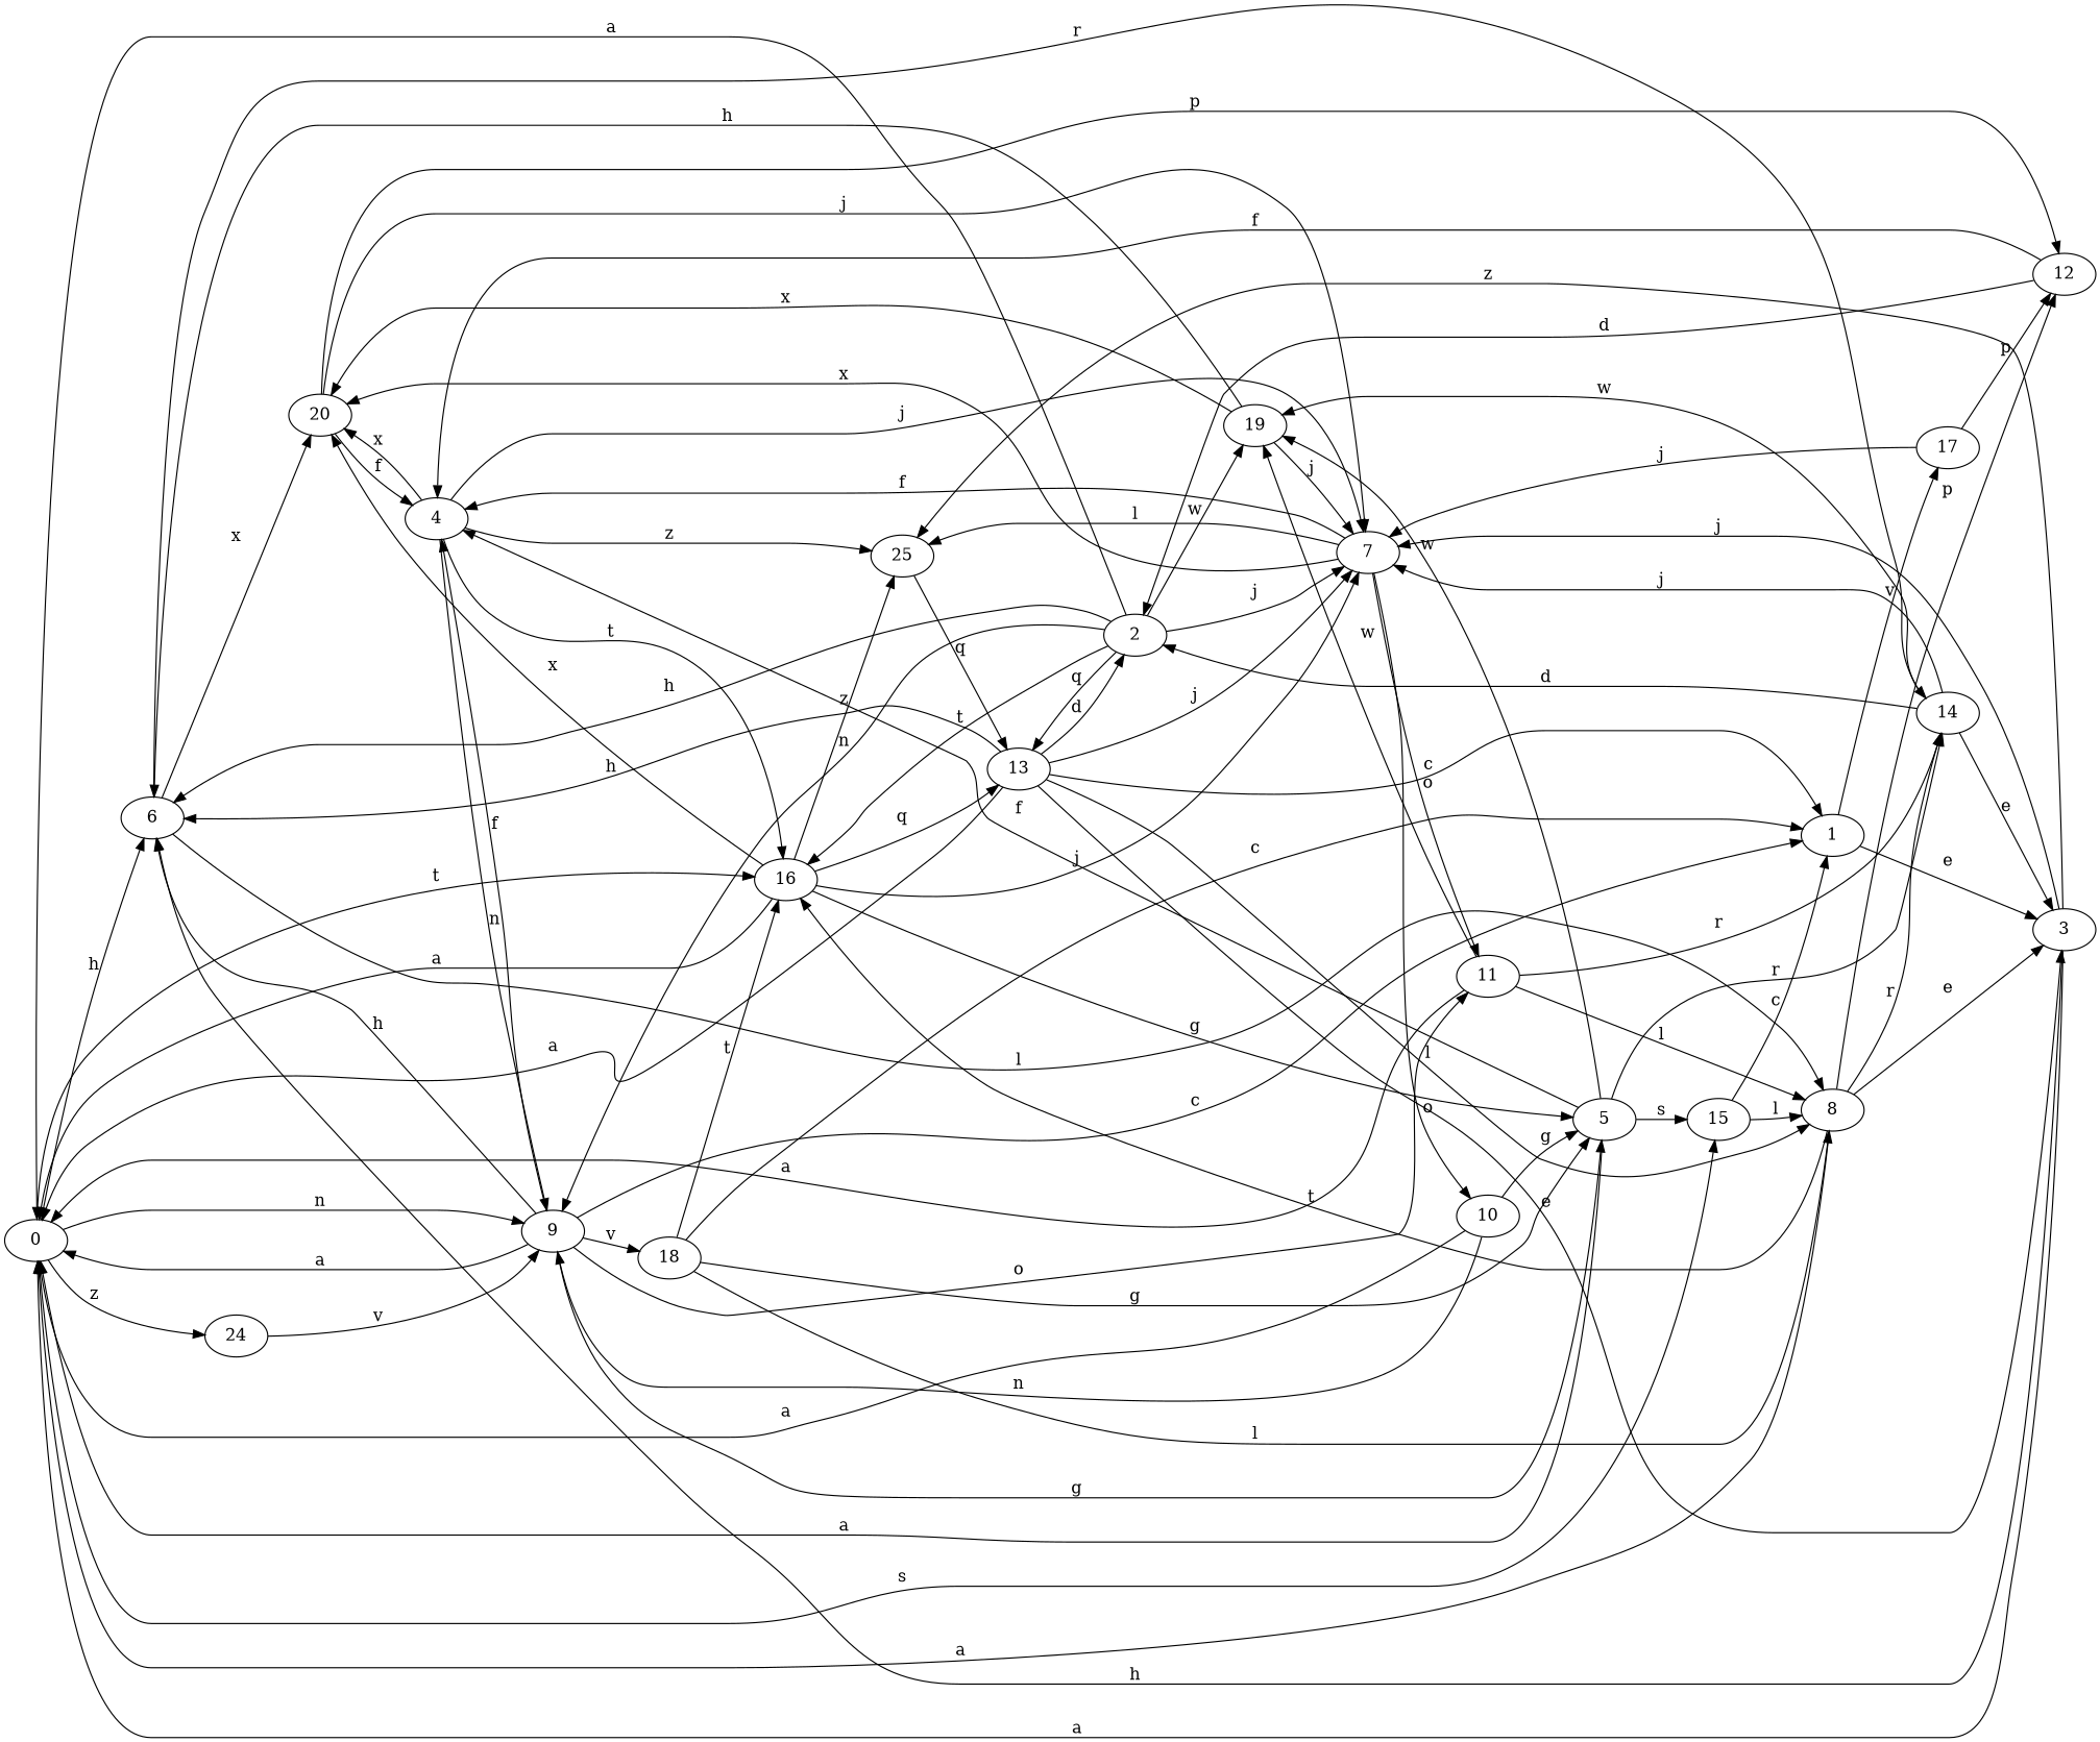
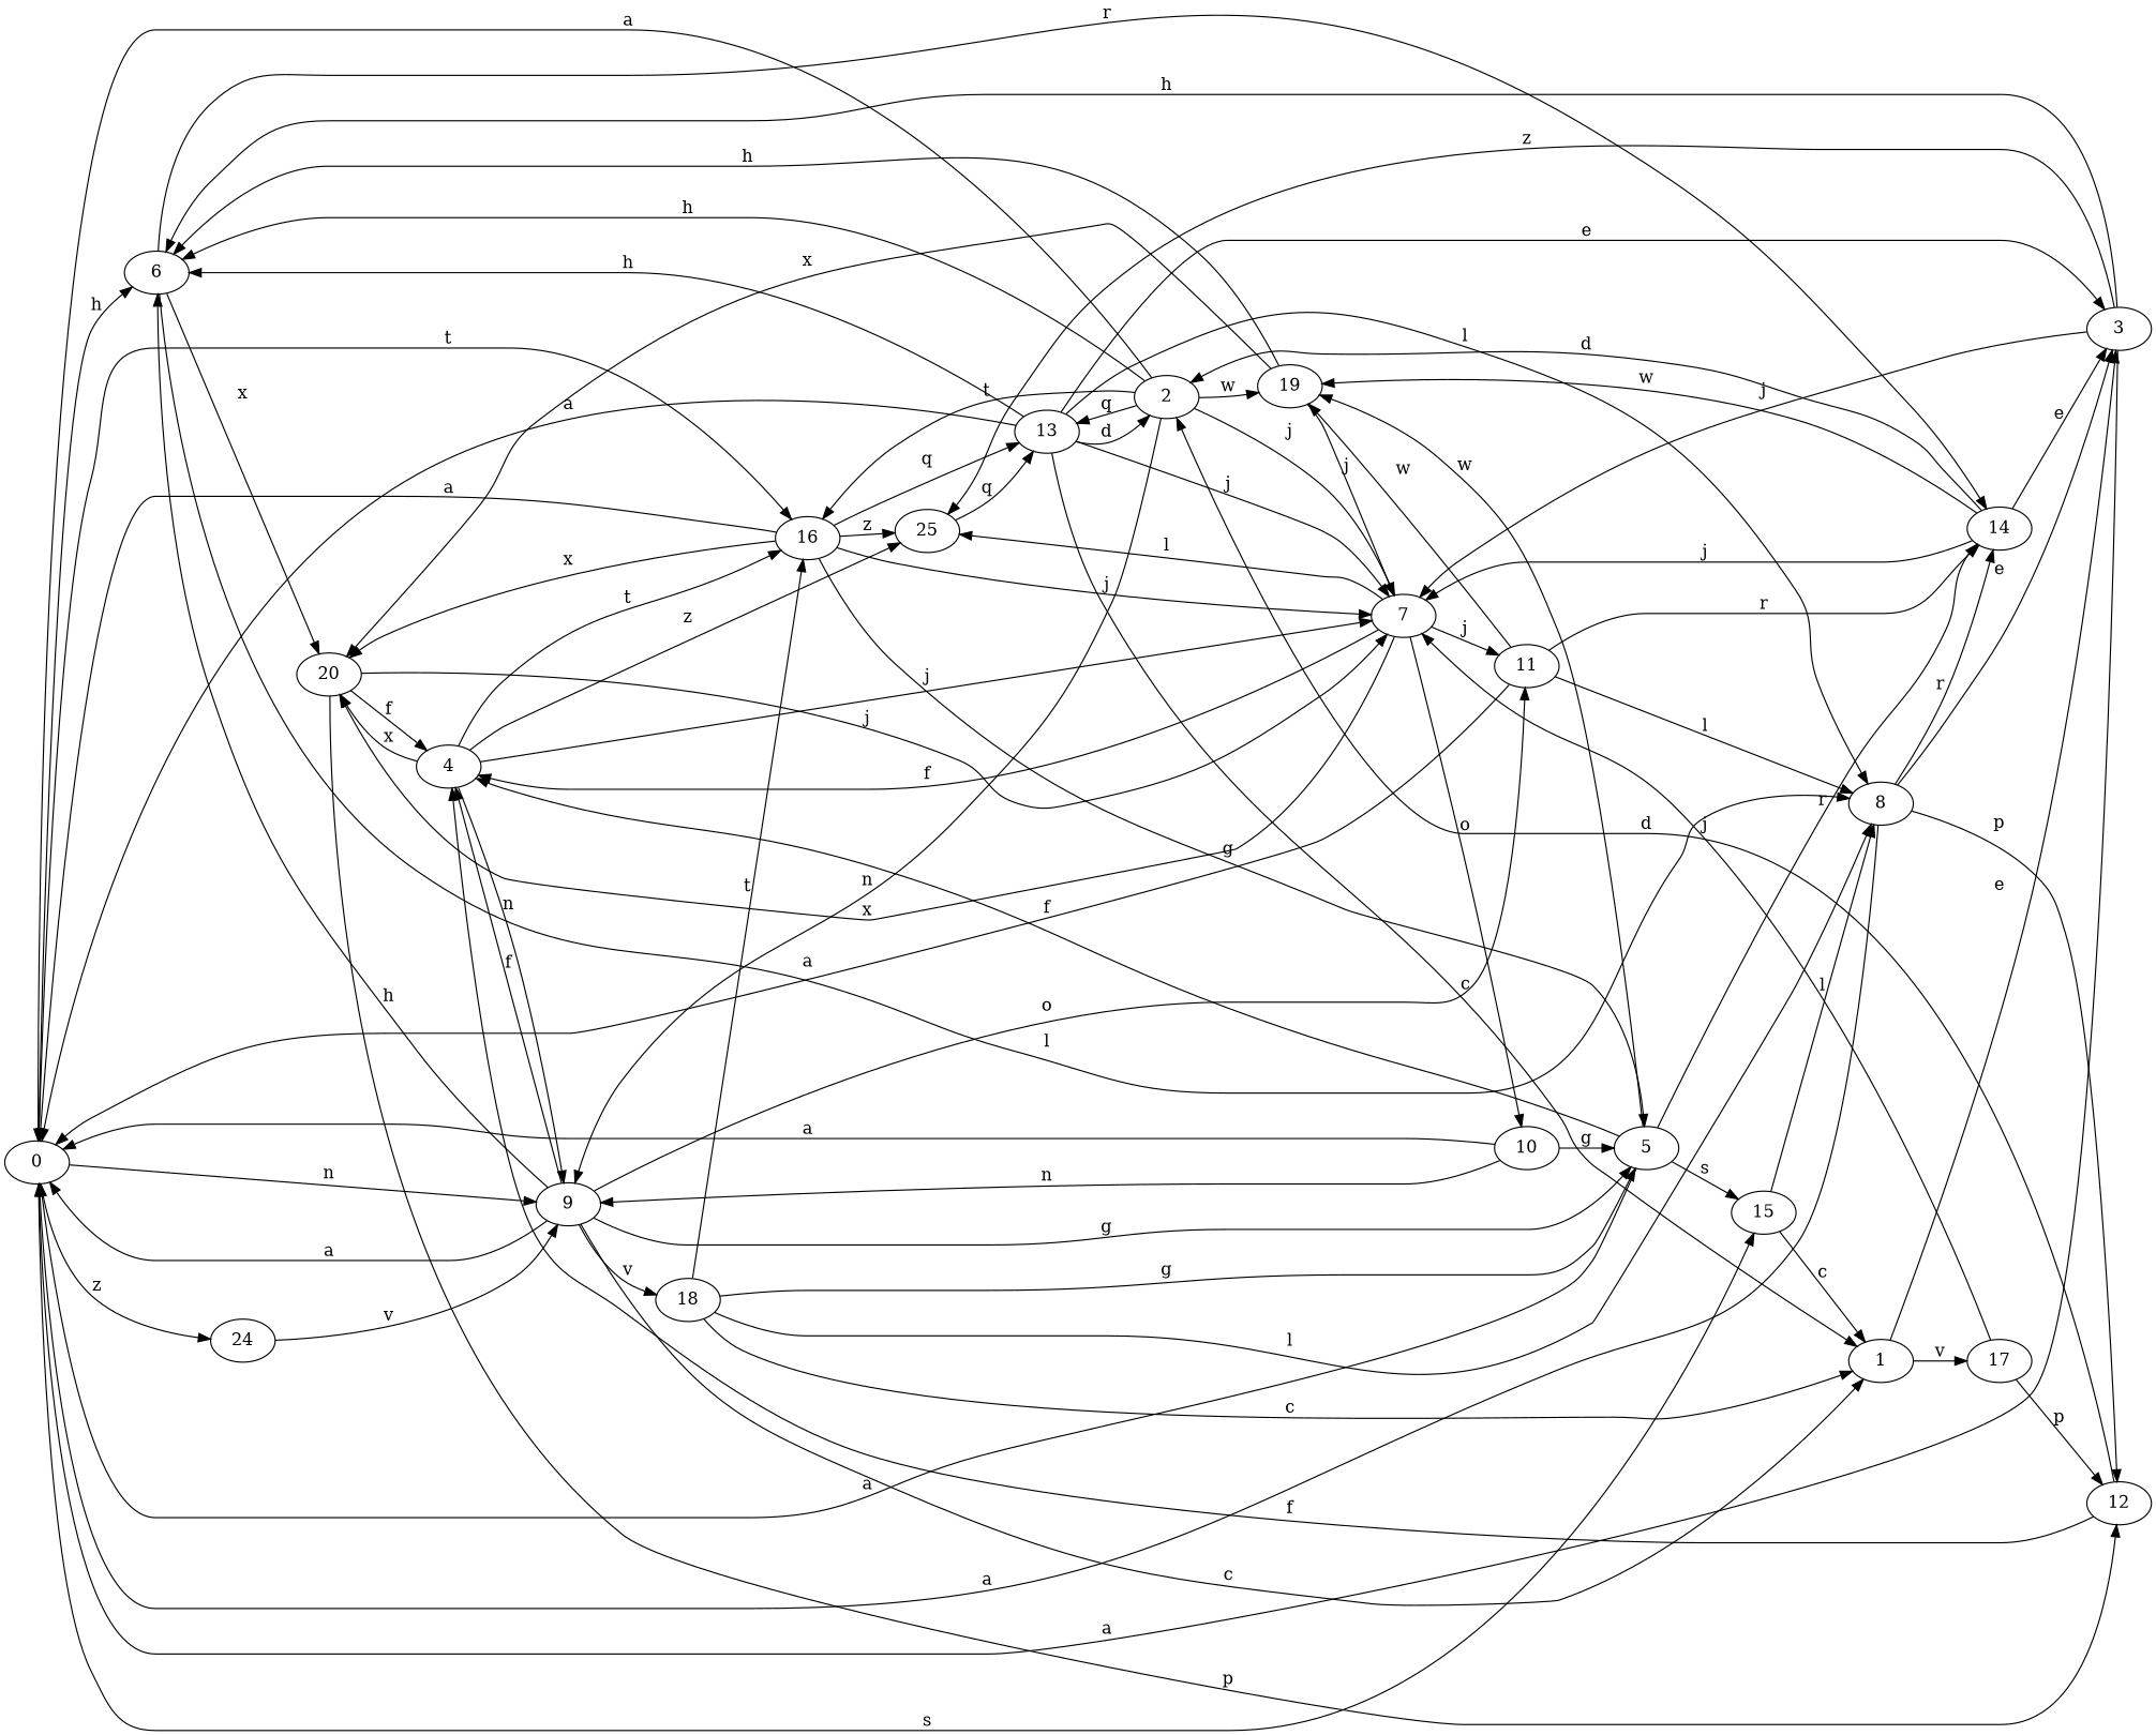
  strict digraph {
    rankdir=LR
    0
    6
    9
    15
    16
    24
    20
    14
    8
    1
    4
    5
    11
    18
    7
    13
    25
    3
    17
    12
    2
    19
    10
    0 -> 6 [label=h]
    0 -> 9 [label=n]
    0 -> 15 [label=s]
    0 -> 16 [label=t]
    0 -> 24 [label=z]
    6 -> 20 [label=x]
    6 -> 14 [label=r]
    6 -> 8 [label=l]
    9 -> 0 [label=a]
    9 -> 6 [label=h]
    9 -> 1 [label=c]
    9 -> 4 [label=f]
    9 -> 5 [label=g]
    9 -> 11 [label=o]
    9 -> 18 [label=v]
    15 -> 8 [label=l]
    15 -> 1 [label=c]
    16 -> 0 [label=a]
    16 -> 20 [label=x]
    16 -> 5 [label=g]
    16 -> 7 [label=j]
    16 -> 13 [label=q]
    16 -> 25 [label=z]
    24 -> 9 [label=v]
    20 -> 4 [label=f]
    20 -> 7 [label=j]
    20 -> 12 [label=p]
    14 -> 7 [label=j]
    14 -> 3 [label=e]
    14 -> 2 [label=d]
    14 -> 19 [label=w]
    8 -> 0 [label=a]
-   8 -> 16 [label=t]
    8 -> 14 [label=r]
    8 -> 3 [label=e]
    8 -> 12 [label=p]
    1 -> 3 [label=e]
    1 -> 17 [label=v]
    4 -> 9 [label=n]
    4 -> 16 [label=t]
    4 -> 20 [label=x]
    4 -> 7 [label=j]
    4 -> 25 [label=z]
    5 -> 0 [label=a]
    5 -> 15 [label=s]
    5 -> 14 [label=r]
    5 -> 4 [label=f]
    5 -> 19 [label=w]
    11 -> 0 [label=a]
    11 -> 14 [label=r]
    11 -> 8 [label=l]
    11 -> 19 [label=w]
    18 -> 16 [label=t]
    18 -> 8 [label=l]
    18 -> 1 [label=c]
    18 -> 5 [label=g]
    7 -> 20 [label=x]
    7 -> 4 [label=f]
-   7 -> 11 [label=o]
+   7 -> 11 [label=j]
    7 -> 25 [label=l]
    7 -> 10 [label=o]
    13 -> 0 [label=a]
    13 -> 6 [label=h]
    13 -> 8 [label=l]
    13 -> 1 [label=c]
    13 -> 7 [label=j]
    13 -> 3 [label=e]
    13 -> 2 [label=d]
    25 -> 13 [label=q]
    3 -> 0 [label=a]
    3 -> 6 [label=h]
    3 -> 7 [label=j]
    3 -> 25 [label=z]
    17 -> 7 [label=j]
    17 -> 12 [label=p]
    12 -> 4 [label=f]
    12 -> 2 [label=d]
    2 -> 0 [label=a]
    2 -> 6 [label=h]
    2 -> 9 [label=n]
    2 -> 16 [label=t]
    2 -> 7 [label=j]
    2 -> 13 [label=q]
    2 -> 19 [label=w]
    19 -> 6 [label=h]
    19 -> 20 [label=x]
    19 -> 7 [label=j]
    10 -> 0 [label=a]
    10 -> 9 [label=n]
    10 -> 5 [label=g]
  }
